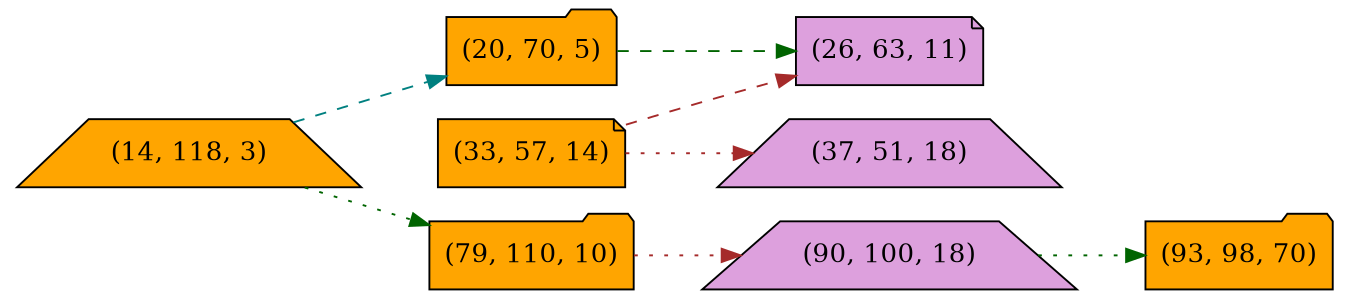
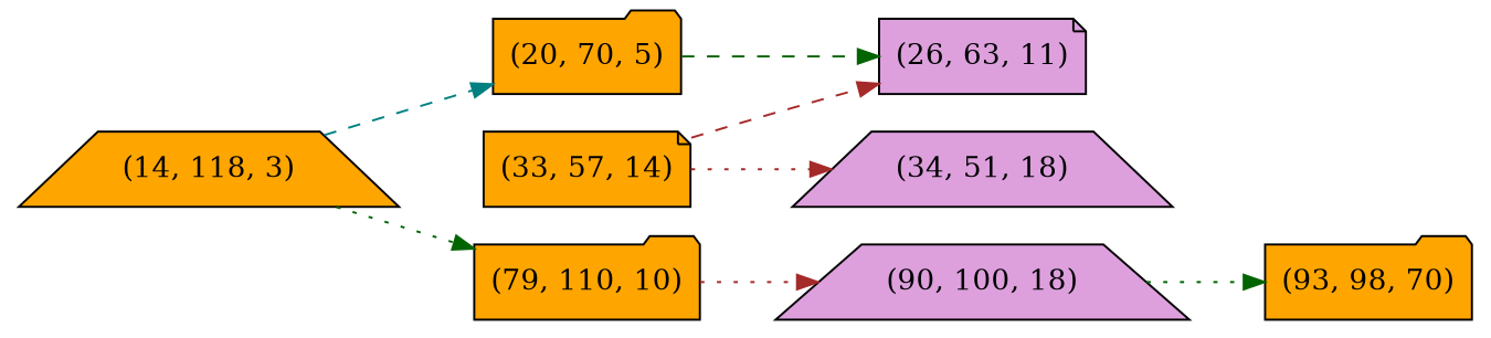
  digraph {
    rankdir=LR
    node [fillcolor=orange shape=folder style=filled]
    edge [color=darkgreen style=dotted]
    "(20, 70, 5)"
    "(14, 118, 3)" [shape=trapezium]
    "(79, 110, 10)"
    "(26, 63, 11)" [fillcolor=plum shape=note]
    "(90, 100, 18)" [fillcolor=plum shape=trapezium]
    "(33, 57, 14)" [shape=note]
-   "(37, 51, 18)" [fillcolor=plum shape=trapezium]
+   "(37, 51, 18)" [fillcolor=plum shape=trapezium label="(34, 51, 18)"]
    n8 [label="(93, 98, 70)"]
    "(20, 70, 5)" -> "(26, 63, 11)" [style=dashed]
    "(14, 118, 3)" -> "(20, 70, 5)" [color=teal style=dashed]
    "(14, 118, 3)" -> "(79, 110, 10)"
    "(79, 110, 10)" -> "(90, 100, 18)" [color=brown]
    "(90, 100, 18)" -> n8
    "(33, 57, 14)" -> "(26, 63, 11)" [color=brown style=dashed]
    "(33, 57, 14)" -> "(37, 51, 18)" [color=brown]
  }
